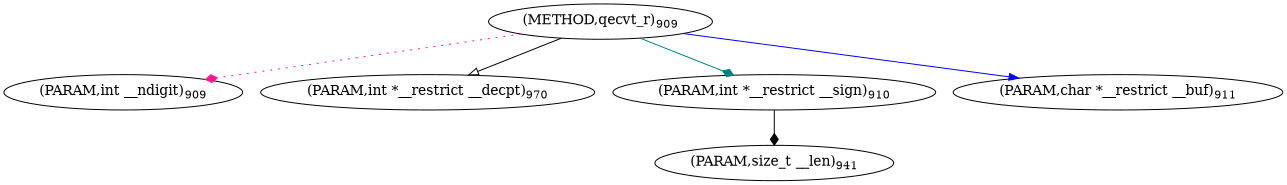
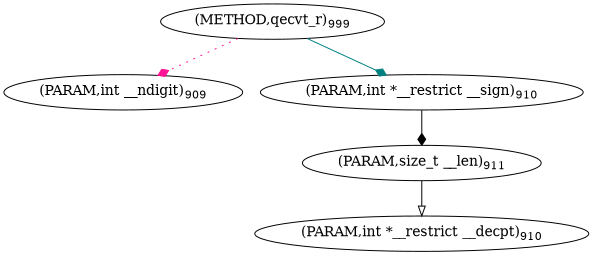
  digraph {
    edge [arrowhead=diamond color=black style=solid]
-   n1 [label=<(METHOD,qecvt_r)<SUB>909</SUB>>]
+   n1 [label=<(METHOD,qecvt_r)<SUB>999</SUB>>]
    n2 [label=<(PARAM,int __ndigit)<SUB>909</SUB>>]
-   n3 [label=<(PARAM,int *__restrict __decpt)<SUB>970</SUB>>]
+   n3 [label=<(PARAM,int *__restrict __decpt)<SUB>910</SUB>>]
    n4 [label=<(PARAM,int *__restrict __sign)<SUB>910</SUB>>]
-   n5 [label=<(PARAM,char *__restrict __buf)<SUB>911</SUB>>]
-   n6 [label=<(PARAM,size_t __len)<SUB>941</SUB>>]
+   n6 [label=<(PARAM,size_t __len)<SUB>911</SUB>>]
    n1 -> n2 [color=deeppink style=dotted]
-   n1 -> n3 [arrowhead=onormal]
+   n6 -> n3 [arrowhead=onormal]
    n1 -> n4 [color=teal]
-   n1 -> n5 [arrowhead=normal color=blue]
    n4 -> n6
  }
